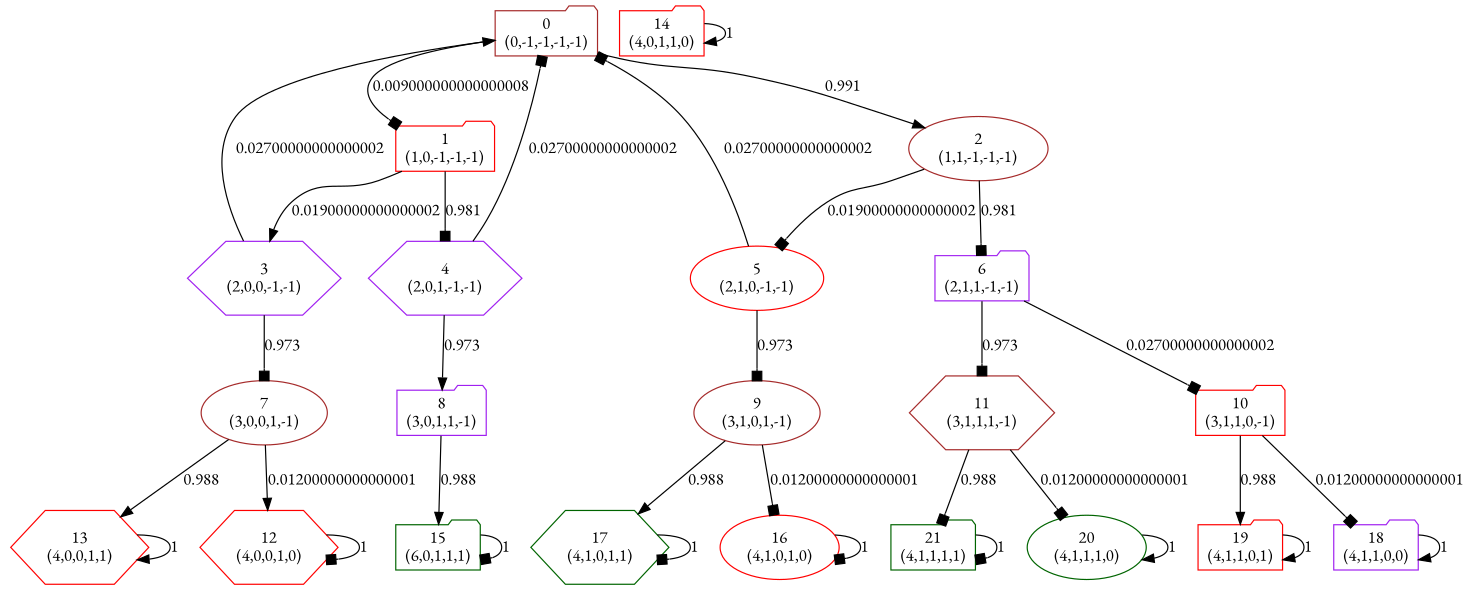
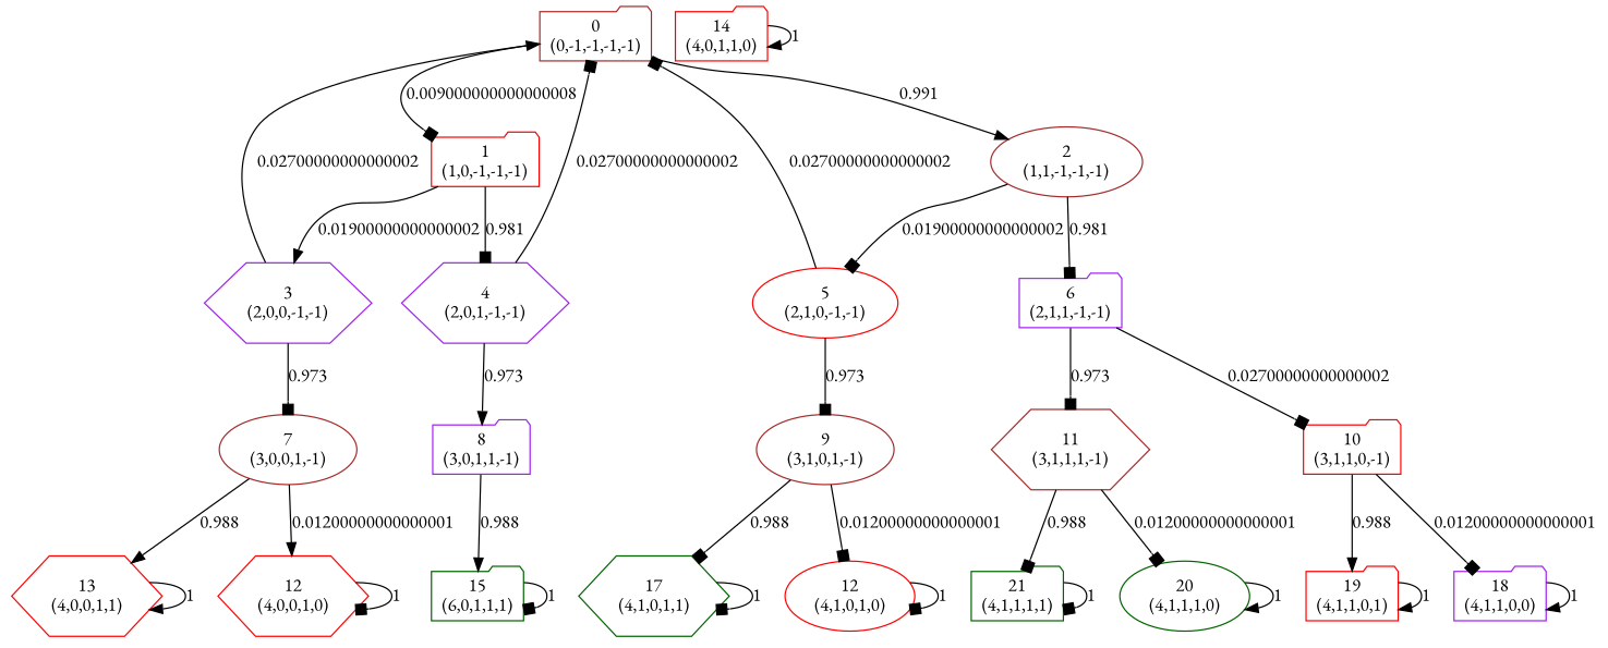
  digraph {
    fontname="EB Garamond"
    node [color=red fontname="EB Garamond" shape=folder]
    edge [arrowhead=box fontname="EB Garamond"]
    n1 [color=brown label="0\n(0,-1,-1,-1,-1)"]
    n2 [label="1\n(1,0,-1,-1,-1)"]
    n3 [color=brown label="2\n(1,1,-1,-1,-1)" shape=ellipse]
    n4 [color=purple label="3\n(2,0,0,-1,-1)" shape=hexagon]
    n5 [color=purple label="4\n(2,0,1,-1,-1)" shape=hexagon]
    n6 [label="5\n(2,1,0,-1,-1)" shape=ellipse]
    n7 [color=purple label="6\n(2,1,1,-1,-1)"]
    n8 [color=brown label="7\n(3,0,0,1,-1)" shape=ellipse]
    n9 [color=purple label="8\n(3,0,1,1,-1)"]
    n10 [color=brown label="9\n(3,1,0,1,-1)" shape=ellipse]
    n11 [label="10\n(3,1,1,0,-1)"]
    n12 [color=brown label="11\n(3,1,1,1,-1)" shape=hexagon]
    n13 [label="12\n(4,0,0,1,0)" shape=hexagon]
    n14 [label="13\n(4,0,0,1,1)" shape=hexagon]
    n15 [color=darkgreen label="15\n(6,0,1,1,1)"]
-   n16 [label="16\n(4,1,0,1,0)" shape=ellipse]
+   n16 [label="12\n(4,1,0,1,0)" shape=ellipse]
    n17 [color=darkgreen label="17\n(4,1,0,1,1)" shape=hexagon]
    n18 [color=purple label="18\n(4,1,1,0,0)"]
    n19 [label="19\n(4,1,1,0,1)"]
    n20 [color=darkgreen label="20\n(4,1,1,1,0)" shape=ellipse]
    n21 [color=darkgreen label="21\n(4,1,1,1,1)"]
    n22 [label="14\n(4,0,1,1,0)"]
    n1 -> n2 [label=0.009000000000000008]
    n1 -> n3 [arrowhead=normal label=0.991]
    n2 -> n4 [arrowhead=normal label=0.01900000000000002]
    n2 -> n5 [label=0.981]
    n3 -> n6 [label=0.01900000000000002]
    n3 -> n7 [label=0.981]
    n4 -> n1 [arrowhead=normal label=0.02700000000000002]
    n4 -> n8 [label=0.973]
    n5 -> n1 [label=0.02700000000000002]
    n5 -> n9 [arrowhead=normal label=0.973]
    n6 -> n1 [label=0.02700000000000002]
    n6 -> n10 [label=0.973]
    n7 -> n11 [label=0.02700000000000002]
    n7 -> n12 [label=0.973]
    n8 -> n13 [arrowhead=normal label=0.01200000000000001]
    n8 -> n14 [arrowhead=normal label=0.988]
    n9 -> n15 [arrowhead=normal label=0.988]
    n10 -> n16 [label=0.01200000000000001]
-   n10 -> n17 [arrowhead=normal label=0.988]
+   n10 -> n17 [label=0.988]
    n11 -> n18 [label=0.01200000000000001]
    n11 -> n19 [arrowhead=normal label=0.988]
    n12 -> n20 [label=0.01200000000000001]
    n12 -> n21 [label=0.988]
    n13 -> n13 [label=1]
    n14 -> n14 [arrowhead=normal label=1]
    n15 -> n15 [label=1]
    n16 -> n16 [label=1]
    n17 -> n17 [label=1]
    n18 -> n18 [arrowhead=normal label=1]
    n19 -> n19 [arrowhead=normal label=1]
    n20 -> n20 [arrowhead=normal label=1]
    n21 -> n21 [label=1]
    n22 -> n22 [arrowhead=normal label=1]
  }
